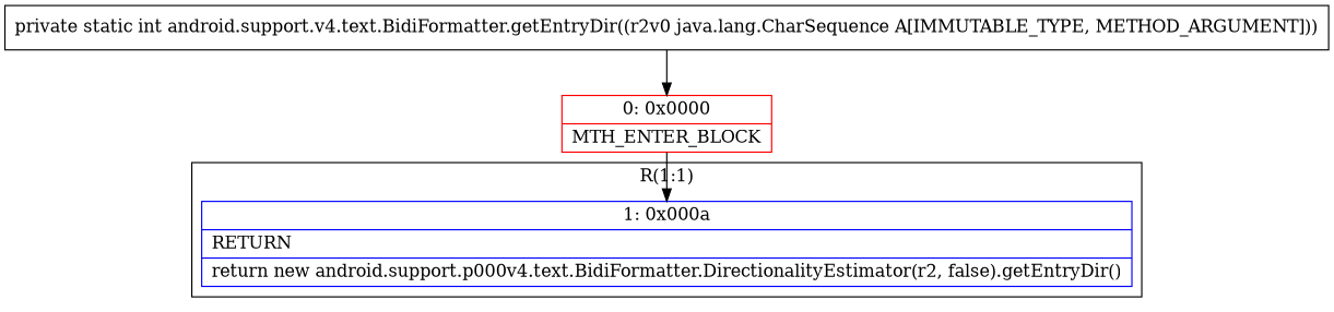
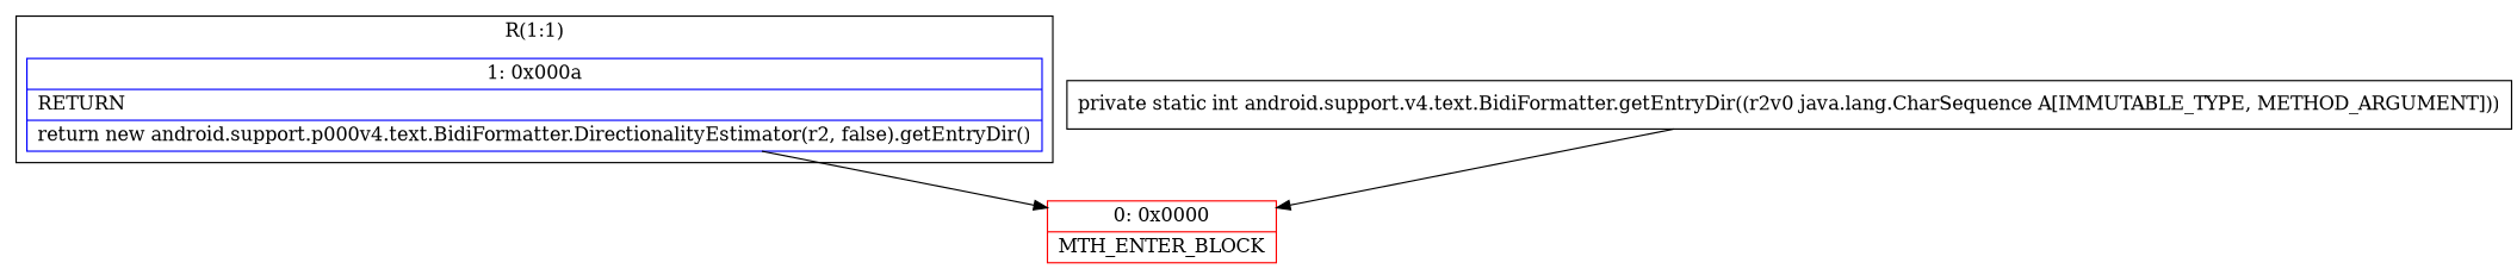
  digraph {
    node [shape=record]
    n1 [color=blue label="{1\:\ 0x000a|RETURN\l|return new android.support.p000v4.text.BidiFormatter.DirectionalityEstimator(r2, false).getEntryDir()\l}"]
    n2 [color=red label="{0\:\ 0x0000|MTH_ENTER_BLOCK\l}"]
    n3 [label="{private static int android.support.v4.text.BidiFormatter.getEntryDir((r2v0 java.lang.CharSequence A[IMMUTABLE_TYPE, METHOD_ARGUMENT])) }"]
    subgraph cluster_1 {
      label="R(1:1)"
      n1
    }
-   n2 -> n1
+   n1 -> n2
    n3 -> n2
  }
